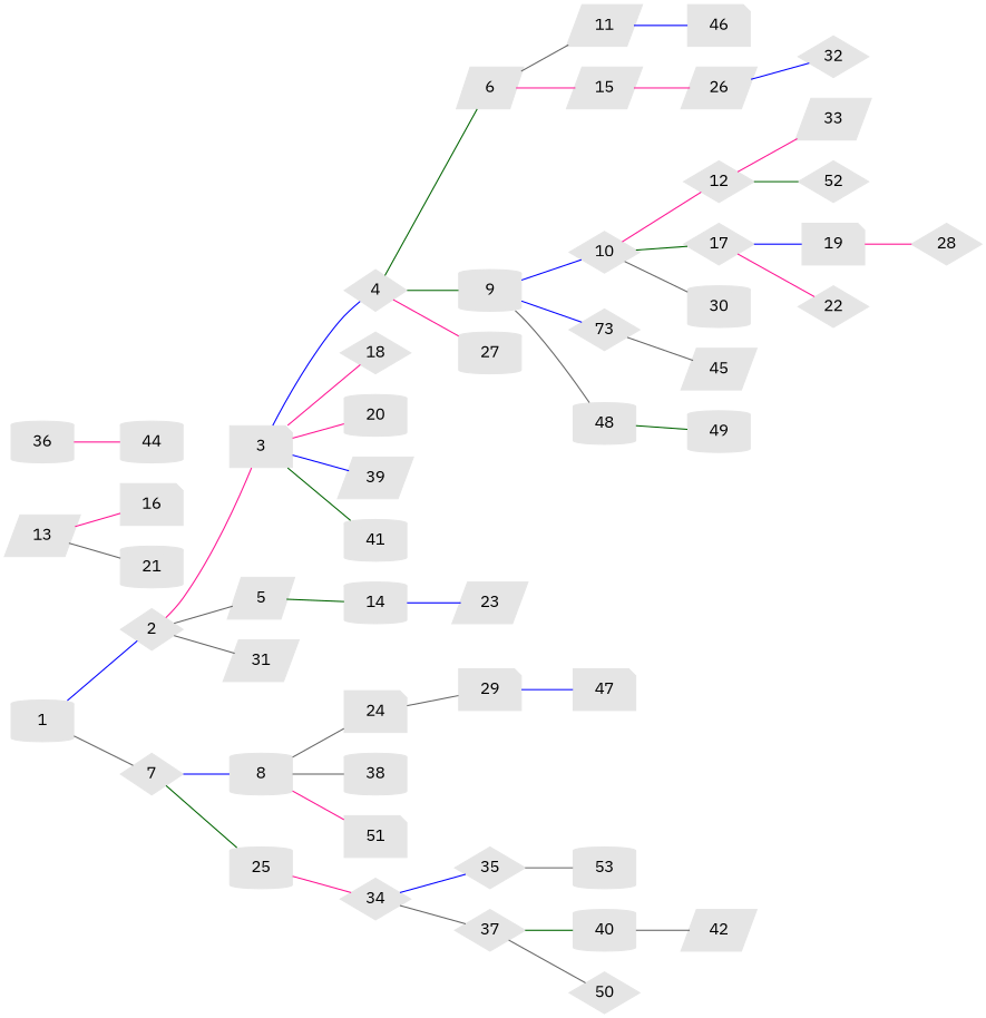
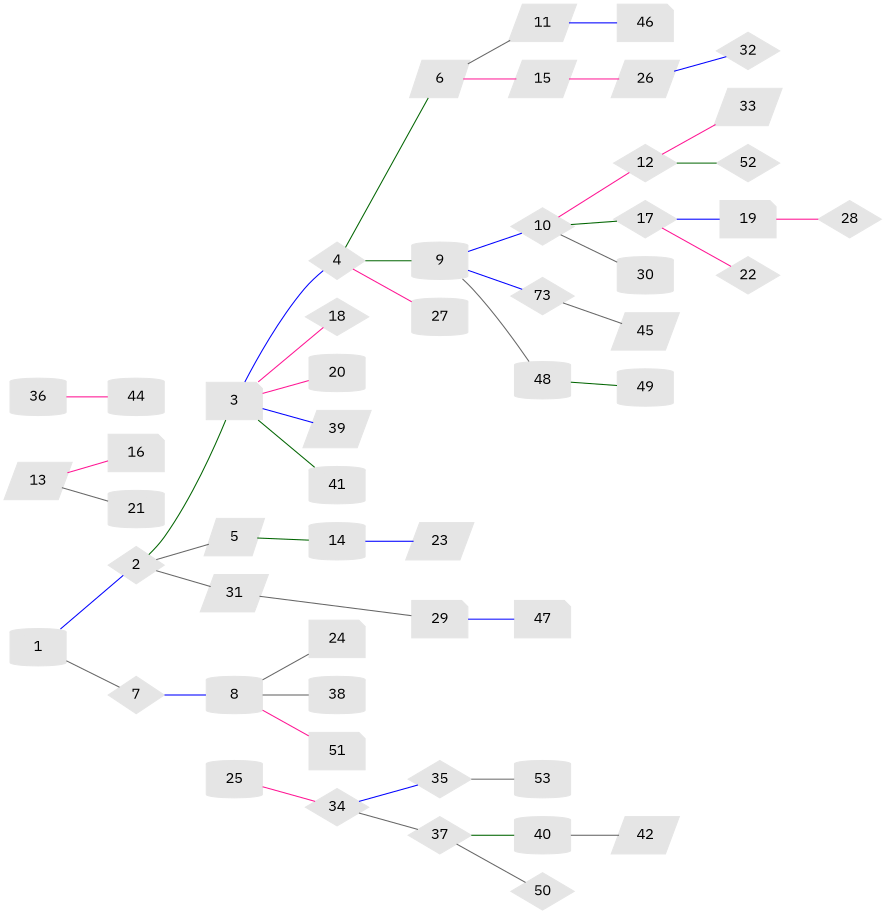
  graph {
    fontname="IBM Plex Sans"
    rankdir=LR
    node [color=gray90 fontname="IBM Plex Sans" shape=cylinder style=filled]
    edge [color=gray40 fontname="IBM Plex Sans"]
    2 [shape=diamond]
    1
    7 [shape=diamond]
    3 [shape=note]
    5 [shape=parallelogram]
    31 [shape=parallelogram]
    8
    25
    4 [shape=diamond]
    18 [shape=diamond]
    20
    39 [shape=parallelogram]
    41
    14
    6 [shape=parallelogram]
    9
    27
    11 [shape=parallelogram]
    15 [shape=parallelogram]
    10 [shape=diamond]
    n21 [label=73 shape=diamond]
    48
    23 [shape=parallelogram]
    46 [shape=note]
    26 [shape=parallelogram]
    24 [shape=note]
    38
    51 [shape=note]
    13 [shape=parallelogram]
    16 [shape=note]
    21
    34 [shape=diamond]
    29 [shape=note]
    12 [shape=diamond]
    17 [shape=diamond]
    30
    45 [shape=parallelogram]
    49
    33 [shape=parallelogram]
    52 [shape=diamond]
    19 [shape=note]
    22 [shape=diamond]
    32 [shape=diamond]
    28 [shape=diamond]
    36
    44
    47 [shape=note]
    35 [shape=diamond]
    37 [shape=diamond]
    53
    40
    50 [shape=diamond]
    42 [shape=parallelogram]
-   2 -- 3 [color=deeppink]
+   2 -- 3 [color=darkgreen]
    2 -- 5
    2 -- 31
    1 -- 2 [color=blue]
    1 -- 7
    7 -- 8 [color=blue]
-   7 -- 25 [color=darkgreen]
    3 -- 4 [color=blue]
    3 -- 18 [color=deeppink]
    3 -- 20 [color=deeppink]
    3 -- 39 [color=blue]
    3 -- 41 [color=darkgreen]
    5 -- 14 [color=darkgreen]
    8 -- 24
    8 -- 38
    8 -- 51 [color=deeppink]
    25 -- 34 [color=deeppink]
    4 -- 6 [color=darkgreen]
    4 -- 9 [color=darkgreen]
    4 -- 27 [color=deeppink]
    14 -- 23 [color=blue]
    6 -- 11
    6 -- 15 [color=deeppink]
    9 -- 10 [color=blue]
    9 -- n21 [color=blue]
    9 -- 48
    11 -- 46 [color=blue]
    15 -- 26 [color=deeppink]
    10 -- 12 [color=deeppink]
    10 -- 17 [color=darkgreen]
    10 -- 30
    n21 -- 45
    48 -- 49 [color=darkgreen]
    26 -- 32 [color=blue]
-   24 -- 29
+   31 -- 29
    13 -- 16 [color=deeppink]
    13 -- 21
    34 -- 35 [color=blue]
    34 -- 37
    29 -- 47 [color=blue]
    12 -- 33 [color=deeppink]
    12 -- 52 [color=darkgreen]
    17 -- 19 [color=blue]
    17 -- 22 [color=deeppink]
    19 -- 28 [color=deeppink]
    36 -- 44 [color=deeppink]
    35 -- 53
    37 -- 40 [color=darkgreen]
    37 -- 50
    40 -- 42
  }
